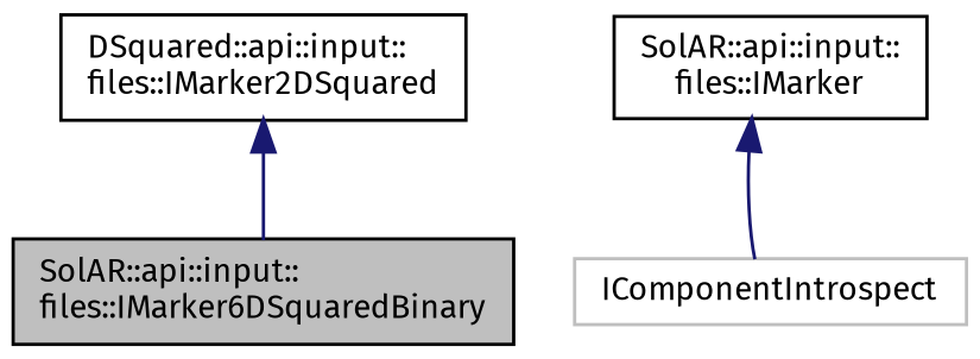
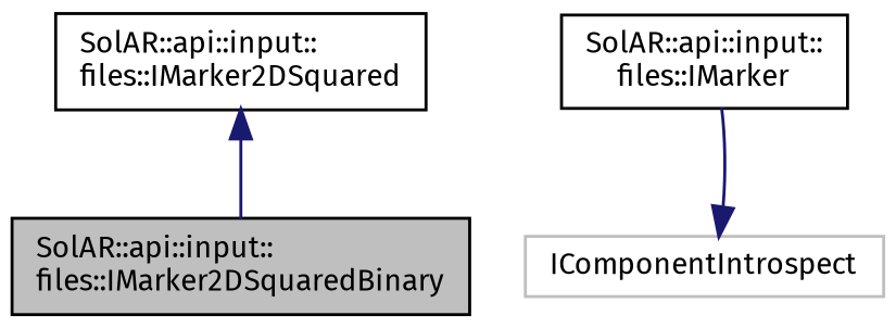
  digraph {
    fontname="Fira Sans"
    node [color=black fillcolor=white fontname="Fira Sans" fontsize=10 shape=record style=filled]
    edge [color=midnightblue dir=back fontname="Fira Sans" fontsize=10 labelfontname=Helvetica labelfontsize=10 style=solid]
-   n1 [fillcolor=grey75 fontcolor=black height=0.2 label="SolAR::api::input::\lfiles::IMarker6DSquaredBinary" width=0.4]
-   n2 [height=0.2 label="DSquared::api::input::\lfiles::IMarker2DSquared" width=0.4]
+   n1 [fillcolor=grey75 fontcolor=black height=0.2 label="SolAR::api::input::\lfiles::IMarker2DSquaredBinary" width=0.4]
+   n2 [height=0.2 label="SolAR::api::input::\lfiles::IMarker2DSquared" width=0.4]
    n3 [height=0.2 label="SolAR::api::input::\lfiles::IMarker" width=0.4]
    n4 [color=grey75 height=0.2 label=IComponentIntrospect width=0.4]
    n2 -> n1
-   n3 -> n4
+   n4 -> n3
  }
